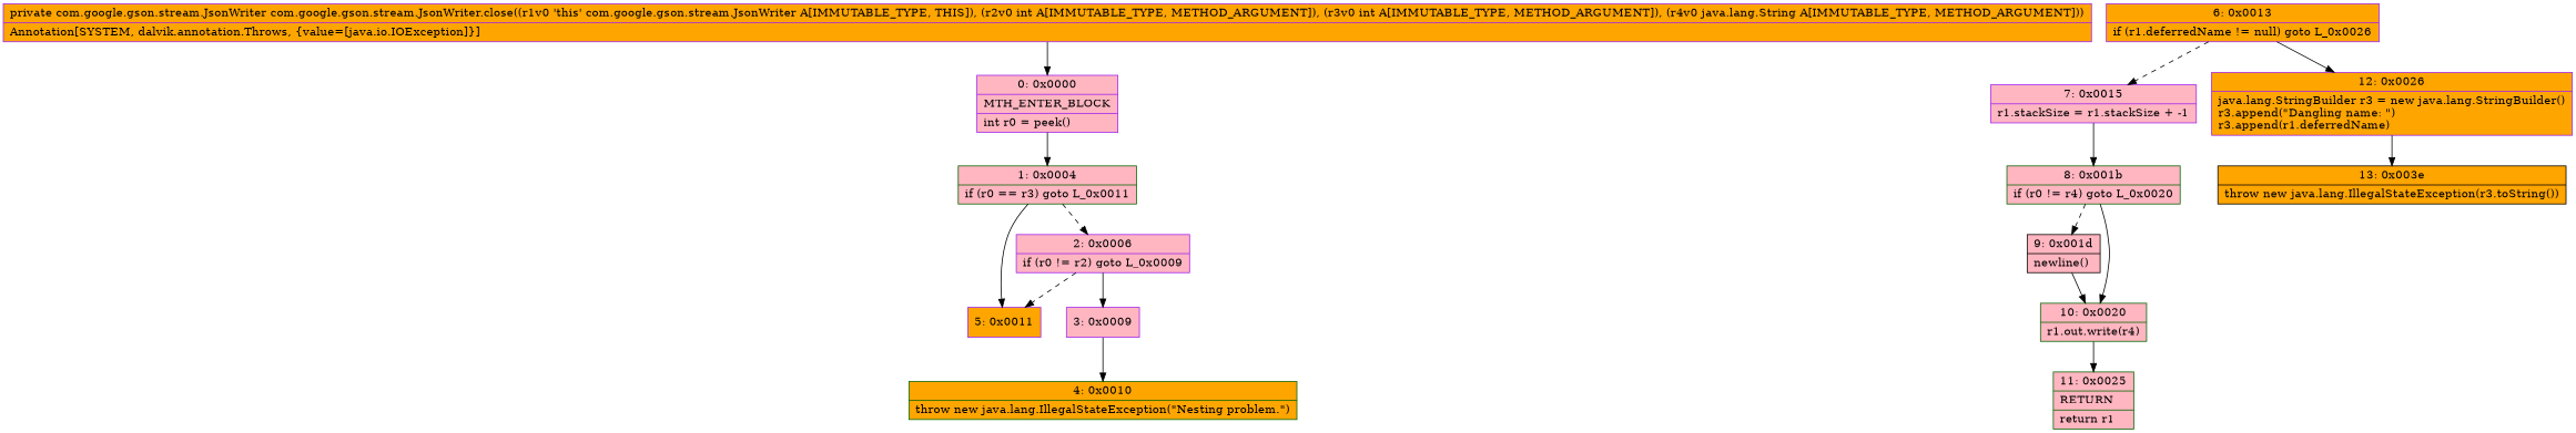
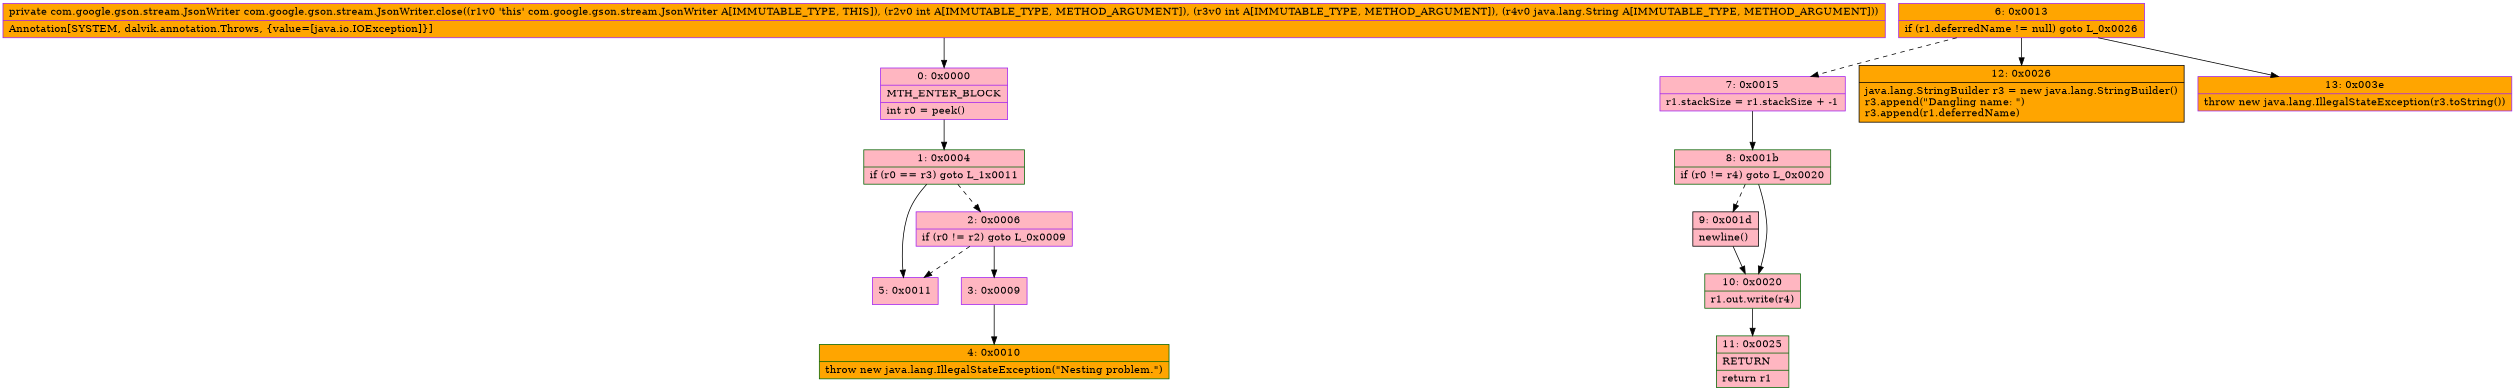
  digraph {
    node [color=purple fillcolor=lightpink shape=record style=filled]
    n1 [label="{0\:\ 0x0000|MTH_ENTER_BLOCK\l|int r0 = peek()\l}"]
-   n2 [color=darkgreen label="{1\:\ 0x0004|if (r0 == r3) goto L_0x0011\l}"]
+   n2 [color=darkgreen label="{1\:\ 0x0004|if (r0 == r3) goto L_1x0011\l}"]
    n3 [label="{2\:\ 0x0006|if (r0 != r2) goto L_0x0009\l}"]
-   n4 [fillcolor=orange label="{5\:\ 0x0011}"]
+   n4 [label="{5\:\ 0x0011}"]
    n5 [label="{3\:\ 0x0009}"]
    n6 [color=darkgreen fillcolor=orange label="{4\:\ 0x0010|throw new java.lang.IllegalStateException(\"Nesting problem.\")\l}"]
    n7 [fillcolor=orange label="{6\:\ 0x0013|if (r1.deferredName != null) goto L_0x0026\l}"]
    n8 [label="{7\:\ 0x0015|r1.stackSize = r1.stackSize + \-1\l}"]
-   n9 [fillcolor=orange label="{12\:\ 0x0026|java.lang.StringBuilder r3 = new java.lang.StringBuilder()\lr3.append(\"Dangling name: \")\lr3.append(r1.deferredName)\l}"]
+   n9 [color=black fillcolor=orange label="{12\:\ 0x0026|java.lang.StringBuilder r3 = new java.lang.StringBuilder()\lr3.append(\"Dangling name: \")\lr3.append(r1.deferredName)\l}"]
    n10 [color=darkgreen label="{8\:\ 0x001b|if (r0 != r4) goto L_0x0020\l}"]
-   n11 [color=black fillcolor=orange label="{13\:\ 0x003e|throw new java.lang.IllegalStateException(r3.toString())\l}"]
+   n11 [fillcolor=orange label="{13\:\ 0x003e|throw new java.lang.IllegalStateException(r3.toString())\l}"]
    n12 [color=black label="{9\:\ 0x001d|newline()\l}"]
    n13 [color=darkgreen label="{10\:\ 0x0020|r1.out.write(r4)\l}"]
    n14 [color=darkgreen label="{11\:\ 0x0025|RETURN\l|return r1\l}"]
    n15 [fillcolor=orange label="{private com.google.gson.stream.JsonWriter com.google.gson.stream.JsonWriter.close((r1v0 'this' com.google.gson.stream.JsonWriter A[IMMUTABLE_TYPE, THIS]), (r2v0 int A[IMMUTABLE_TYPE, METHOD_ARGUMENT]), (r3v0 int A[IMMUTABLE_TYPE, METHOD_ARGUMENT]), (r4v0 java.lang.String A[IMMUTABLE_TYPE, METHOD_ARGUMENT]))  | Annotation[SYSTEM, dalvik.annotation.Throws, \{value=[java.io.IOException]\}]\l}"]
    n1 -> n2
    n2 -> n3 [style=dashed]
    n2 -> n4
    n3 -> n4 [style=dashed]
    n3 -> n5
    n5 -> n6
    n7 -> n8 [style=dashed]
    n7 -> n9
    n8 -> n10
-   n9 -> n11
+   n7 -> n11
    n10 -> n12 [style=dashed]
    n10 -> n13
    n12 -> n13
    n13 -> n14
    n15 -> n1
  }
